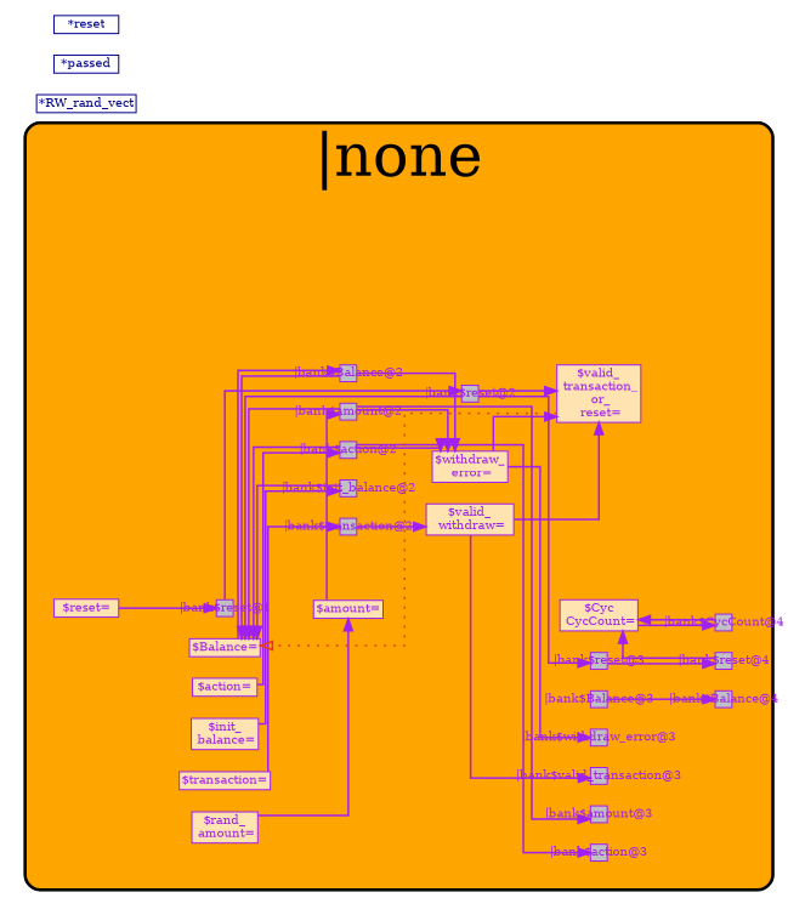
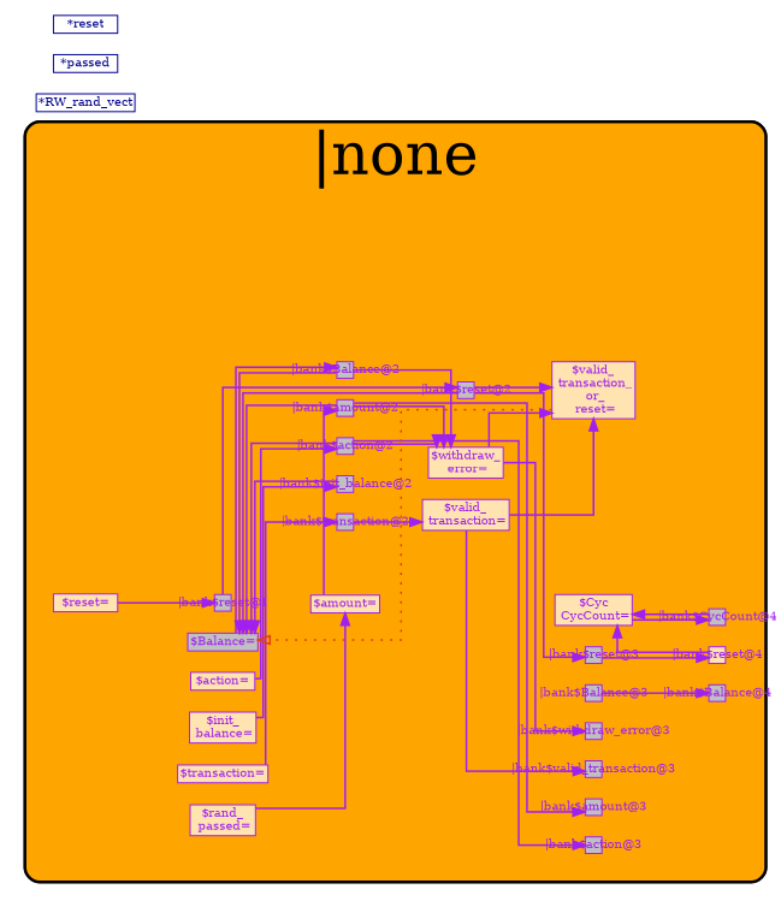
  strict digraph {
    rankdir=LR
    splines=ortho
    node [color=purple fillcolor=grey fontcolor=purple fontsize=10 margin="0.03,0.03" penwidth=1.0 shape=box style=filled fixedsize=true]
    edge [color=purple fontcolor="#00D000" labelfontcolor=purple penwidth=1.5 weight=10]
-   n1 [fillcolor="#ffffffb0" height=0.02 label="$Balance=" fixedsize=""]
+   n1 [height=0.02 label="$Balance=" fixedsize=""]
    n2 [fillcolor="#ffffffb0" height=0.02 label="$action=" fixedsize=""]
    n3 [fillcolor="#ffffffb0" height=0.02 label="$amount=" fixedsize=""]
    n4 [fillcolor="#ffffffb0" height=0.02 label="$init_\n balance=" fixedsize=""]
-   n5 [fillcolor="#ffffffb0" height=0.02 label="$rand_\n amount=" fixedsize=""]
+   n5 [fillcolor="#ffffffb0" height=0.02 label="$rand_\n passed=" fixedsize=""]
    "|bank$reset@1" [height=0.2 width=0.2]
    n7 [fillcolor="#ffffffb0" height=0.02 label="$transaction=" fixedsize=""]
    "|bank$Balance@2" [height=0.2 width=0.2]
    "|bank$action@2" [height=0.2 width=0.2]
    "|bank$amount@2" [height=0.2 width=0.2]
    "|bank$init_balance@2" [height=0.2 width=0.2]
    "|bank$reset@2" [height=0.2 width=0.2]
    "|bank$transaction@2" [height=0.2 width=0.2]
-   n14 [fillcolor="#ffffffb0" height=0.02 label="$valid_\n withdraw=" fixedsize=""]
+   n14 [fillcolor="#ffffffb0" height=0.02 label="$valid_\n transaction=" fixedsize=""]
    n15 [fillcolor="#ffffffb0" height=0.02 label="$valid_\n transaction_\n or_\n reset=" fixedsize=""]
    n16 [fillcolor="#ffffffb0" height=0.02 label="$withdraw_\n error=" fixedsize=""]
    "|bank$Balance@3" [height=0.2 width=0.2]
    n18 [fillcolor="#ffffffb0" height=0.02 label="$Cyc\n CycCount=" fixedsize=""]
    "|bank$action@3" [height=0.2 width=0.2]
    "|bank$amount@3" [height=0.2 width=0.2]
    "|bank$reset@3" [height=0.2 width=0.2]
    "|bank$valid_transaction@3" [height=0.2 width=0.2]
    "|bank$withdraw_error@3" [height=0.2 width=0.2]
    "|bank$Balance@4" [height=0.2 width=0.2]
    "|bank$CycCount@4" [height=0.2 width=0.2]
-   "|bank$reset@4" [height=0.2 width=0.2]
+   "|bank$reset@4" [fillcolor="#ffffffb0" height=0.2 width=0.2]
    n27 [fillcolor="#ffffffb0" height=0.02 label="$reset=" fixedsize=""]
    "*RW_rand_vect" [color="#00008b" fillcolor=white fontcolor="#00008b" height=0.02 fixedsize=""]
    "*passed" [color="#00008b" fillcolor=white fontcolor="#00008b" height=0.02 fixedsize=""]
    "*reset" [color="#00008b" fillcolor=white fontcolor="#00008b" height=0.02 fixedsize=""]
    subgraph cluster_1 {
      fillcolor="#1090c0"
      fontsize=50
      label="/top"
      penwidth=2.0
      style="filled,rounded"
      subgraph cluster_2 {
        fillcolor=orange
        fontsize=50
        label="|bank"
        penwidth=2.5
        style="filled,rounded"
        subgraph cluster_3 {
          fillcolor=darkgreen
          fontsize=20
          label="@1"
          penwidth=1.5
          style=filled
          n1
          n2
          n3
          n4
          n5
          "|bank$reset@1"
          n7
        }
        subgraph cluster_4 {
          fillcolor="#509050"
          fontsize=20
          label="@2"
          penwidth=1.5
          style=filled
          "|bank$Balance@2"
          "|bank$action@2"
          "|bank$amount@2"
          "|bank$init_balance@2"
          "|bank$reset@2"
          "|bank$transaction@2"
          n14
          n15
          n16
        }
        subgraph cluster_5 {
          fillcolor=darkgreen
          fontsize=20
          label="@3"
          penwidth=1.5
          style=filled
          "|bank$Balance@3"
          n18
          "|bank$action@3"
          "|bank$amount@3"
          "|bank$reset@3"
          "|bank$valid_transaction@3"
          "|bank$withdraw_error@3"
        }
        subgraph cluster_6 {
          fillcolor="#509050"
          fontsize=20
          label="@4"
          penwidth=1.5
          style=filled
          "|bank$Balance@4"
          "|bank$CycCount@4"
          "|bank$reset@4"
        }
        subgraph cluster_7 {
          fillcolor="#509050"
          fontsize=20
          label="@0"
          penwidth=1.5
          style=filled
          n27
        }
      }
      subgraph cluster_8 {
        fillcolor=orange
        fontsize=50
        label="|none"
        penwidth=2.5
        style="filled,rounded"
      }
    }
    n1 -> "|bank$Balance@2"
    n2 -> "|bank$action@2"
    n3 -> "|bank$amount@2"
    n4 -> "|bank$init_balance@2"
    n5 -> n3 [weight=2]
    "|bank$reset@1" -> "|bank$reset@2"
    n7 -> "|bank$transaction@2"
    "|bank$Balance@2" -> n1 [weight=1]
    "|bank$Balance@2" -> n16 [weight=2]
    "|bank$action@2" -> n1 [weight=1]
    "|bank$action@2" -> n16 [weight=2]
    "|bank$action@2" -> "|bank$action@3"
    "|bank$amount@2" -> n1 [weight=1]
    "|bank$amount@2" -> n16 [weight=2]
    "|bank$amount@2" -> "|bank$amount@3"
    "|bank$init_balance@2" -> n1 [weight=1]
    "|bank$reset@2" -> n1 [weight=1]
    "|bank$reset@2" -> n15 [weight=2]
    "|bank$reset@2" -> "|bank$reset@3"
    "|bank$transaction@2" -> n14 [weight=2]
    n14 -> n15 [weight=2]
    n14 -> "|bank$valid_transaction@3"
    n15 -> n1 [arrowhead=empty color="#E04010" style=dotted weight=4]
    n16 -> n15 [weight=2]
    n16 -> "|bank$withdraw_error@3"
    "|bank$Balance@3" -> "|bank$Balance@4"
    n18 -> "|bank$CycCount@4"
    "|bank$reset@3" -> "|bank$reset@4"
    "|bank$CycCount@4" -> n18 [weight=1]
    "|bank$reset@4" -> n18 [weight=1]
    n27 -> "|bank$reset@1"
  }
